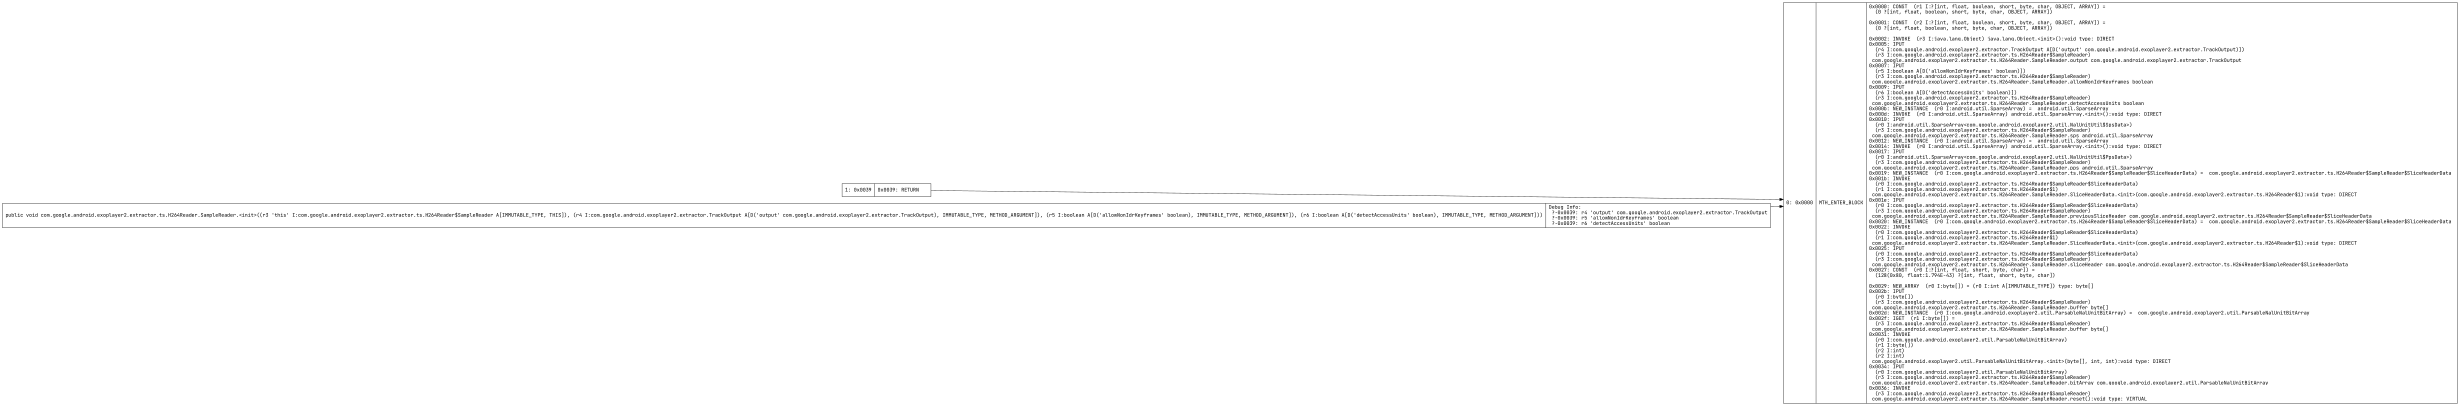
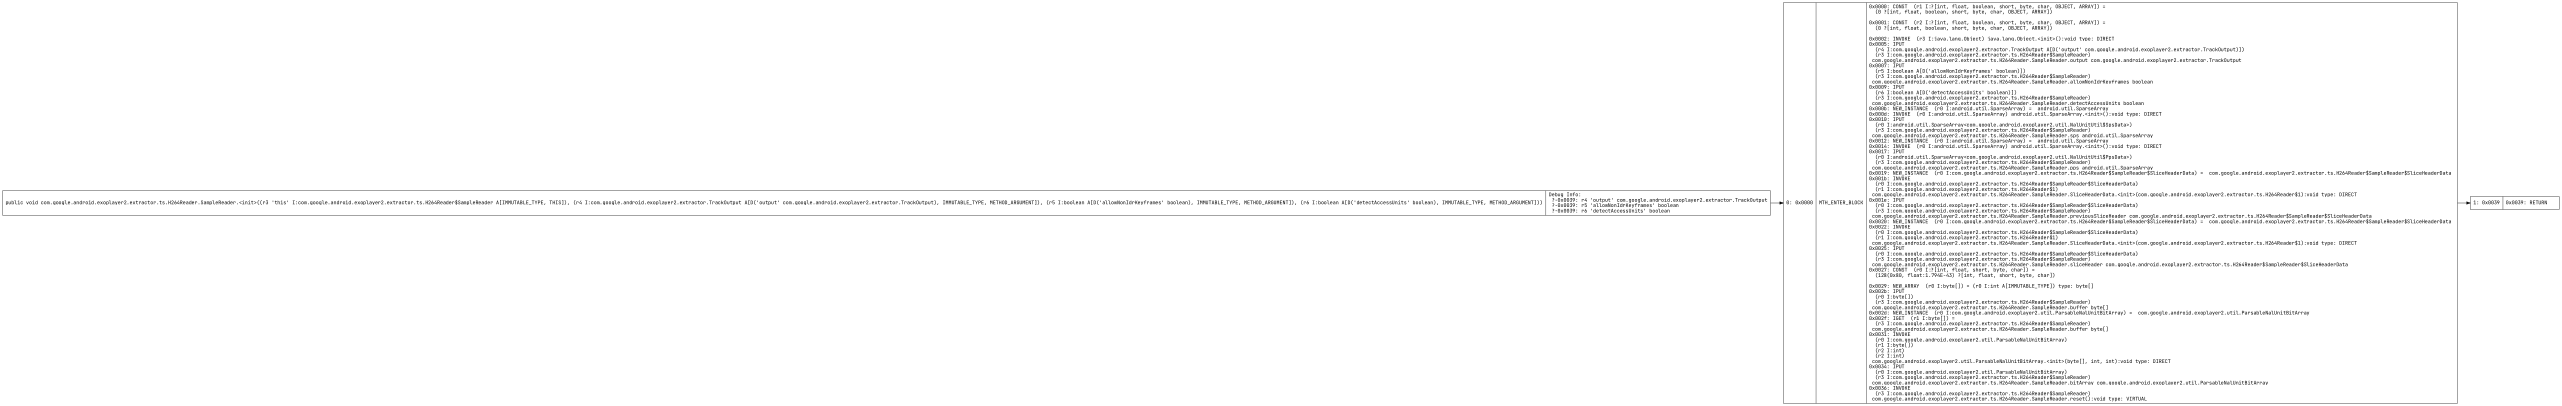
  digraph {
    rankdir=LR
    fontname="JetBrains Mono"
    node [shape=record fontname="JetBrains Mono"]
    edge [fontname="JetBrains Mono"]
    n1 [label="{0\:\ 0x0000|MTH_ENTER_BLOCK\l|0x0000: CONST  (r1 I:?[int, float, boolean, short, byte, char, OBJECT, ARRAY]) = \l  (0 ?[int, float, boolean, short, byte, char, OBJECT, ARRAY])\l \l0x0001: CONST  (r2 I:?[int, float, boolean, short, byte, char, OBJECT, ARRAY]) = \l  (0 ?[int, float, boolean, short, byte, char, OBJECT, ARRAY])\l \l0x0002: INVOKE  (r3 I:java.lang.Object) java.lang.Object.\<init\>():void type: DIRECT \l0x0005: IPUT  \l  (r4 I:com.google.android.exoplayer2.extractor.TrackOutput A[D('output' com.google.android.exoplayer2.extractor.TrackOutput)])\l  (r3 I:com.google.android.exoplayer2.extractor.ts.H264Reader$SampleReader)\l com.google.android.exoplayer2.extractor.ts.H264Reader.SampleReader.output com.google.android.exoplayer2.extractor.TrackOutput \l0x0007: IPUT  \l  (r5 I:boolean A[D('allowNonIdrKeyframes' boolean)])\l  (r3 I:com.google.android.exoplayer2.extractor.ts.H264Reader$SampleReader)\l com.google.android.exoplayer2.extractor.ts.H264Reader.SampleReader.allowNonIdrKeyframes boolean \l0x0009: IPUT  \l  (r6 I:boolean A[D('detectAccessUnits' boolean)])\l  (r3 I:com.google.android.exoplayer2.extractor.ts.H264Reader$SampleReader)\l com.google.android.exoplayer2.extractor.ts.H264Reader.SampleReader.detectAccessUnits boolean \l0x000b: NEW_INSTANCE  (r0 I:android.util.SparseArray) =  android.util.SparseArray \l0x000d: INVOKE  (r0 I:android.util.SparseArray) android.util.SparseArray.\<init\>():void type: DIRECT \l0x0010: IPUT  \l  (r0 I:android.util.SparseArray\<com.google.android.exoplayer2.util.NalUnitUtil$SpsData\>)\l  (r3 I:com.google.android.exoplayer2.extractor.ts.H264Reader$SampleReader)\l com.google.android.exoplayer2.extractor.ts.H264Reader.SampleReader.sps android.util.SparseArray \l0x0012: NEW_INSTANCE  (r0 I:android.util.SparseArray) =  android.util.SparseArray \l0x0014: INVOKE  (r0 I:android.util.SparseArray) android.util.SparseArray.\<init\>():void type: DIRECT \l0x0017: IPUT  \l  (r0 I:android.util.SparseArray\<com.google.android.exoplayer2.util.NalUnitUtil$PpsData\>)\l  (r3 I:com.google.android.exoplayer2.extractor.ts.H264Reader$SampleReader)\l com.google.android.exoplayer2.extractor.ts.H264Reader.SampleReader.pps android.util.SparseArray \l0x0019: NEW_INSTANCE  (r0 I:com.google.android.exoplayer2.extractor.ts.H264Reader$SampleReader$SliceHeaderData) =  com.google.android.exoplayer2.extractor.ts.H264Reader$SampleReader$SliceHeaderData \l0x001b: INVOKE  \l  (r0 I:com.google.android.exoplayer2.extractor.ts.H264Reader$SampleReader$SliceHeaderData)\l  (r1 I:com.google.android.exoplayer2.extractor.ts.H264Reader$1)\l com.google.android.exoplayer2.extractor.ts.H264Reader.SampleReader.SliceHeaderData.\<init\>(com.google.android.exoplayer2.extractor.ts.H264Reader$1):void type: DIRECT \l0x001e: IPUT  \l  (r0 I:com.google.android.exoplayer2.extractor.ts.H264Reader$SampleReader$SliceHeaderData)\l  (r3 I:com.google.android.exoplayer2.extractor.ts.H264Reader$SampleReader)\l com.google.android.exoplayer2.extractor.ts.H264Reader.SampleReader.previousSliceHeader com.google.android.exoplayer2.extractor.ts.H264Reader$SampleReader$SliceHeaderData \l0x0020: NEW_INSTANCE  (r0 I:com.google.android.exoplayer2.extractor.ts.H264Reader$SampleReader$SliceHeaderData) =  com.google.android.exoplayer2.extractor.ts.H264Reader$SampleReader$SliceHeaderData \l0x0022: INVOKE  \l  (r0 I:com.google.android.exoplayer2.extractor.ts.H264Reader$SampleReader$SliceHeaderData)\l  (r1 I:com.google.android.exoplayer2.extractor.ts.H264Reader$1)\l com.google.android.exoplayer2.extractor.ts.H264Reader.SampleReader.SliceHeaderData.\<init\>(com.google.android.exoplayer2.extractor.ts.H264Reader$1):void type: DIRECT \l0x0025: IPUT  \l  (r0 I:com.google.android.exoplayer2.extractor.ts.H264Reader$SampleReader$SliceHeaderData)\l  (r3 I:com.google.android.exoplayer2.extractor.ts.H264Reader$SampleReader)\l com.google.android.exoplayer2.extractor.ts.H264Reader.SampleReader.sliceHeader com.google.android.exoplayer2.extractor.ts.H264Reader$SampleReader$SliceHeaderData \l0x0027: CONST  (r0 I:?[int, float, short, byte, char]) = \l  (128(0x80, float:1.794E\-43) ?[int, float, short, byte, char])\l \l0x0029: NEW_ARRAY  (r0 I:byte[]) = (r0 I:int A[IMMUTABLE_TYPE]) type: byte[] \l0x002b: IPUT  \l  (r0 I:byte[])\l  (r3 I:com.google.android.exoplayer2.extractor.ts.H264Reader$SampleReader)\l com.google.android.exoplayer2.extractor.ts.H264Reader.SampleReader.buffer byte[] \l0x002d: NEW_INSTANCE  (r0 I:com.google.android.exoplayer2.util.ParsableNalUnitBitArray) =  com.google.android.exoplayer2.util.ParsableNalUnitBitArray \l0x002f: IGET  (r1 I:byte[]) = \l  (r3 I:com.google.android.exoplayer2.extractor.ts.H264Reader$SampleReader)\l com.google.android.exoplayer2.extractor.ts.H264Reader.SampleReader.buffer byte[] \l0x0031: INVOKE  \l  (r0 I:com.google.android.exoplayer2.util.ParsableNalUnitBitArray)\l  (r1 I:byte[])\l  (r2 I:int)\l  (r2 I:int)\l com.google.android.exoplayer2.util.ParsableNalUnitBitArray.\<init\>(byte[], int, int):void type: DIRECT \l0x0034: IPUT  \l  (r0 I:com.google.android.exoplayer2.util.ParsableNalUnitBitArray)\l  (r3 I:com.google.android.exoplayer2.extractor.ts.H264Reader$SampleReader)\l com.google.android.exoplayer2.extractor.ts.H264Reader.SampleReader.bitArray com.google.android.exoplayer2.util.ParsableNalUnitBitArray \l0x0036: INVOKE  \l  (r3 I:com.google.android.exoplayer2.extractor.ts.H264Reader$SampleReader)\l com.google.android.exoplayer2.extractor.ts.H264Reader.SampleReader.reset():void type: VIRTUAL \l}"]
    n2 [label="{1\:\ 0x0039|0x0039: RETURN   \l}"]
    n3 [label="{public void com.google.android.exoplayer2.extractor.ts.H264Reader.SampleReader.\<init\>((r3 'this' I:com.google.android.exoplayer2.extractor.ts.H264Reader$SampleReader A[IMMUTABLE_TYPE, THIS]), (r4 I:com.google.android.exoplayer2.extractor.TrackOutput A[D('output' com.google.android.exoplayer2.extractor.TrackOutput), IMMUTABLE_TYPE, METHOD_ARGUMENT]), (r5 I:boolean A[D('allowNonIdrKeyframes' boolean), IMMUTABLE_TYPE, METHOD_ARGUMENT]), (r6 I:boolean A[D('detectAccessUnits' boolean), IMMUTABLE_TYPE, METHOD_ARGUMENT]))  | Debug Info:\l  ?\-0x0039: r4 'output' com.google.android.exoplayer2.extractor.TrackOutput\l  ?\-0x0039: r5 'allowNonIdrKeyframes' boolean\l  ?\-0x0039: r6 'detectAccessUnits' boolean\l}"]
-   n2 -> n1
+   n1 -> n2
    n3 -> n1
  }
